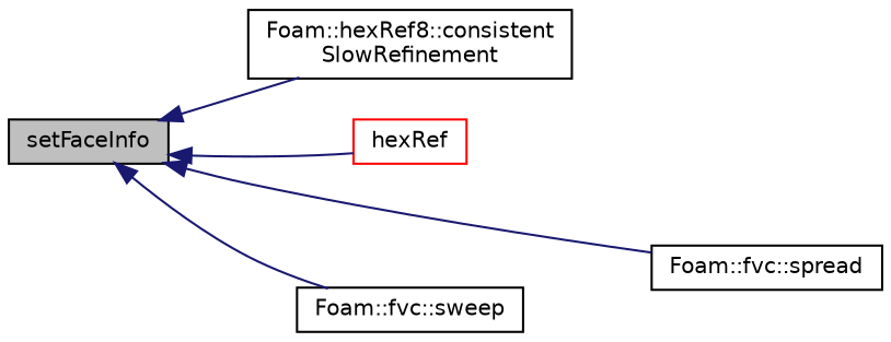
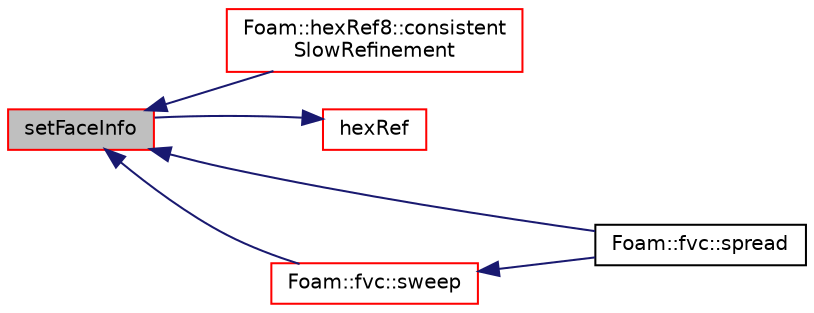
  digraph {
    rankdir=LR
    node [color=red fontname=Helvetica fontsize=10 shape=record]
    edge [color=midnightblue dir=back fontname=Helvetica fontsize=10 labelfontname=Helvetica labelfontsize=10 style=solid]
-   n1 [color=black fillcolor=grey75 fontcolor=black height=0.2 label=setFaceInfo style=filled width=0.4]
-   n2 [color=black height=0.2 label="Foam::hexRef8::consistent\lSlowRefinement" width=0.4]
+   n1 [fillcolor=grey75 fontcolor=black height=0.2 label=setFaceInfo style=filled width=0.4]
+   n2 [height=0.2 label="Foam::hexRef8::consistent\lSlowRefinement" width=0.4]
    n3 [height=0.2 label=hexRef width=0.4]
    n4 [color=black height=0.2 label="Foam::fvc::spread" width=0.4]
-   n5 [color=black height=0.2 label="Foam::fvc::sweep" width=0.4]
+   n5 [height=0.2 label="Foam::fvc::sweep" width=0.4]
    n1 -> n2
-   n1 -> n3
+   n3 -> n1
    n1 -> n4
    n1 -> n5
+   n5 -> n4
  }
